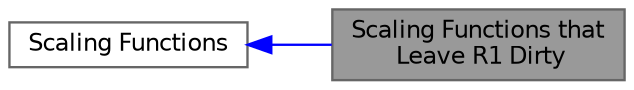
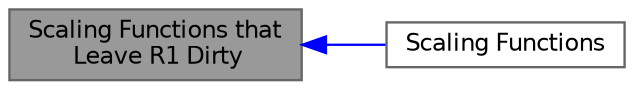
  digraph {
    rankdir=LR
    node [fontname=Helvetica fontsize=10 shape=box style=filled]
    n1 [color=grey40 fillcolor=white height=0.2 label="Scaling Functions" width=0.4]
    n2 [color=gray40 fillcolor=grey60 fontcolor=black height=0.2 label="Scaling Functions that\l Leave R1 Dirty" width=0.4]
-   n1 -> n2 [dir=back fontname=Helvetica fontsize=10 labelfontname=Helvetica labelfontsize=10 shape=plaintext style=solid color=blue]
+   n2 -> n1 [dir=back fontname=Helvetica fontsize=10 labelfontname=Helvetica labelfontsize=10 shape=plaintext style=solid color=blue]
  }
